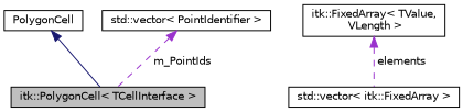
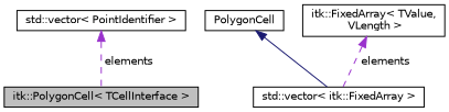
  digraph {
    node [color=black fillcolor=white fontname=Helvetica fontsize=10 shape=record style=filled]
    edge [color=darkorchid3 dir=back fontname=Helvetica fontsize=10 labelfontname=Helvetica labelfontsize=10 style=dashed]
    n1 [fillcolor=grey75 fontcolor=black height=0.2 label="itk::PolygonCell\< TCellInterface \>" width=0.4]
    n2 [height=0.2 label=PolygonCell width=0.4]
    n3 [height=0.2 label="std::vector\< itk::FixedArray \>" width=0.4]
    n4 [height=0.2 label="itk::FixedArray\< TValue,\l VLength \>" width=0.4]
    n5 [height=0.2 label="std::vector\< PointIdentifier \>" width=0.4]
-   n2 -> n1 [color=midnightblue style=solid]
+   n2 -> n3 [color=midnightblue style=solid]
    n4 -> n3 [label=" elements"]
-   n5 -> n1 [label=" m_PointIds"]
+   n5 -> n1 [label=" elements"]
  }
